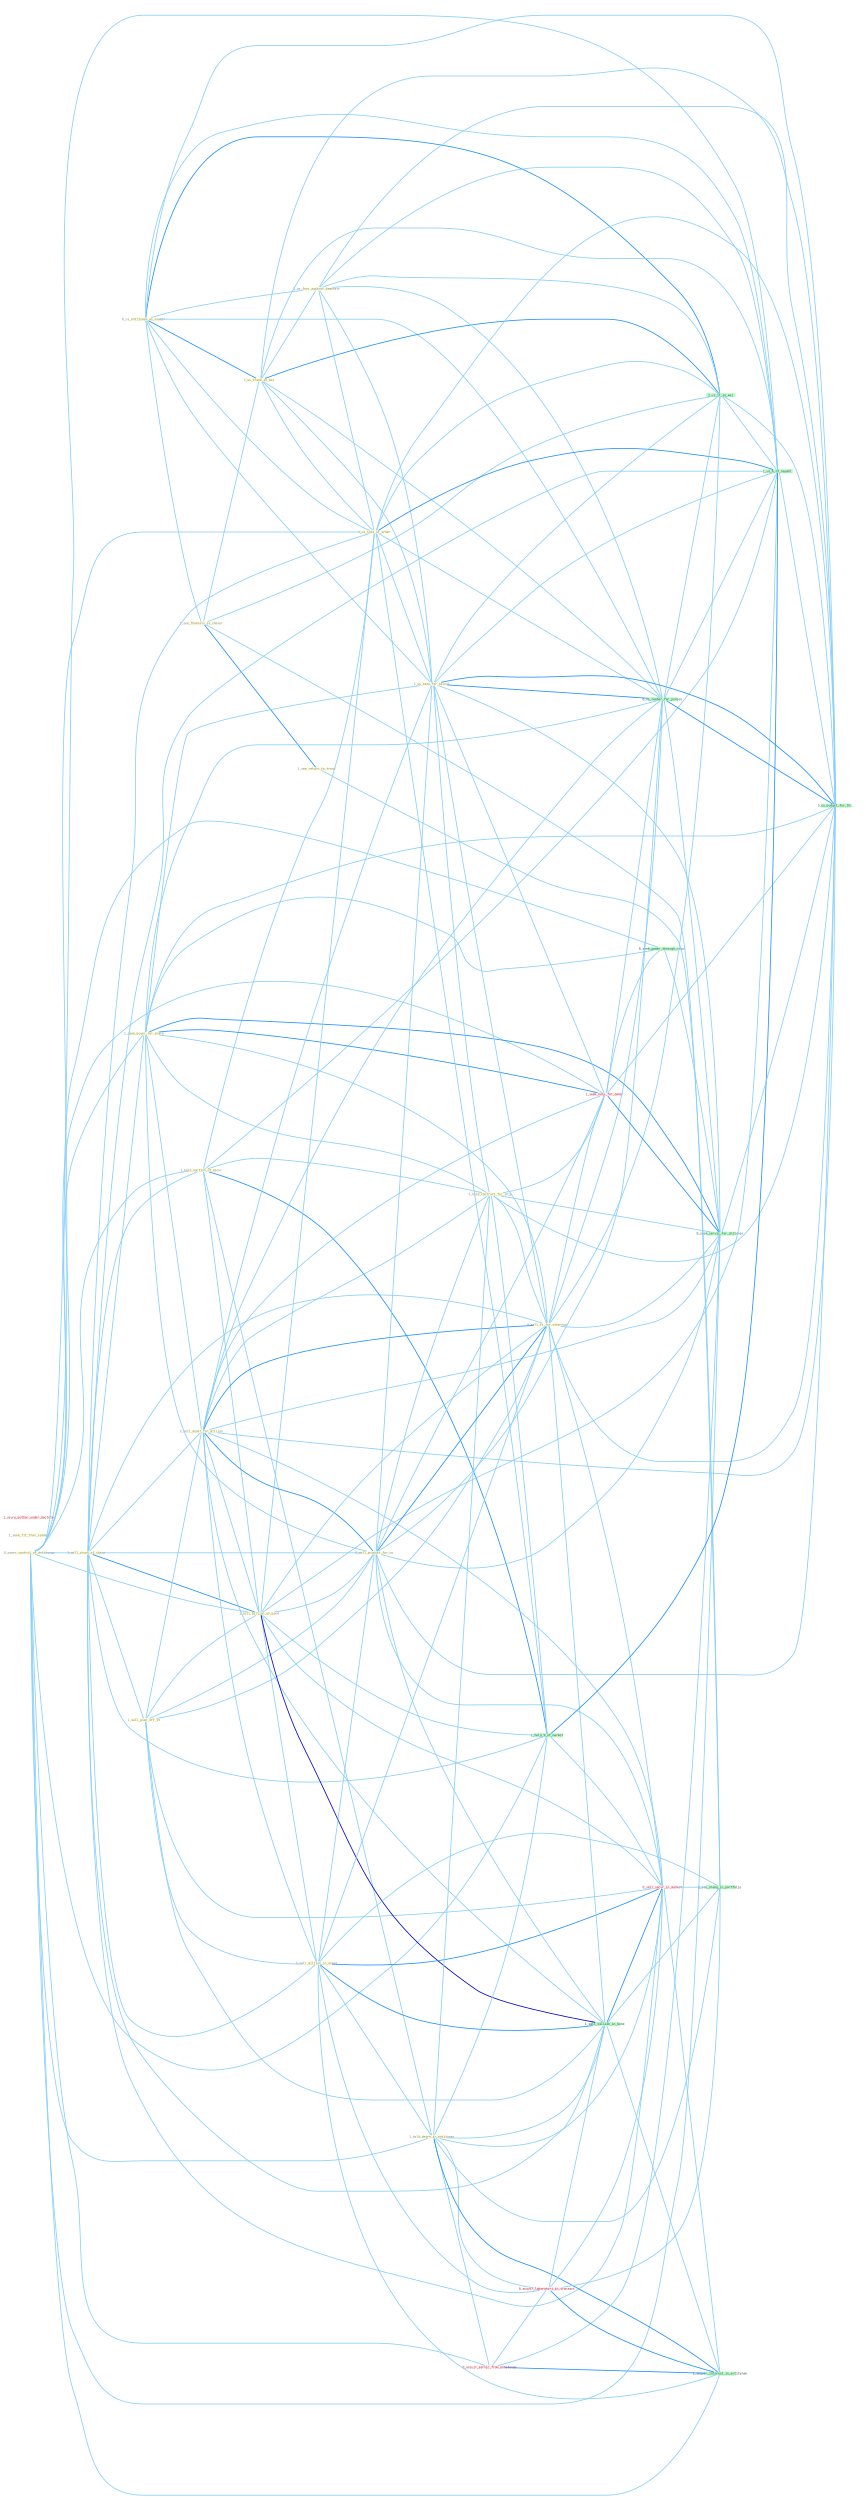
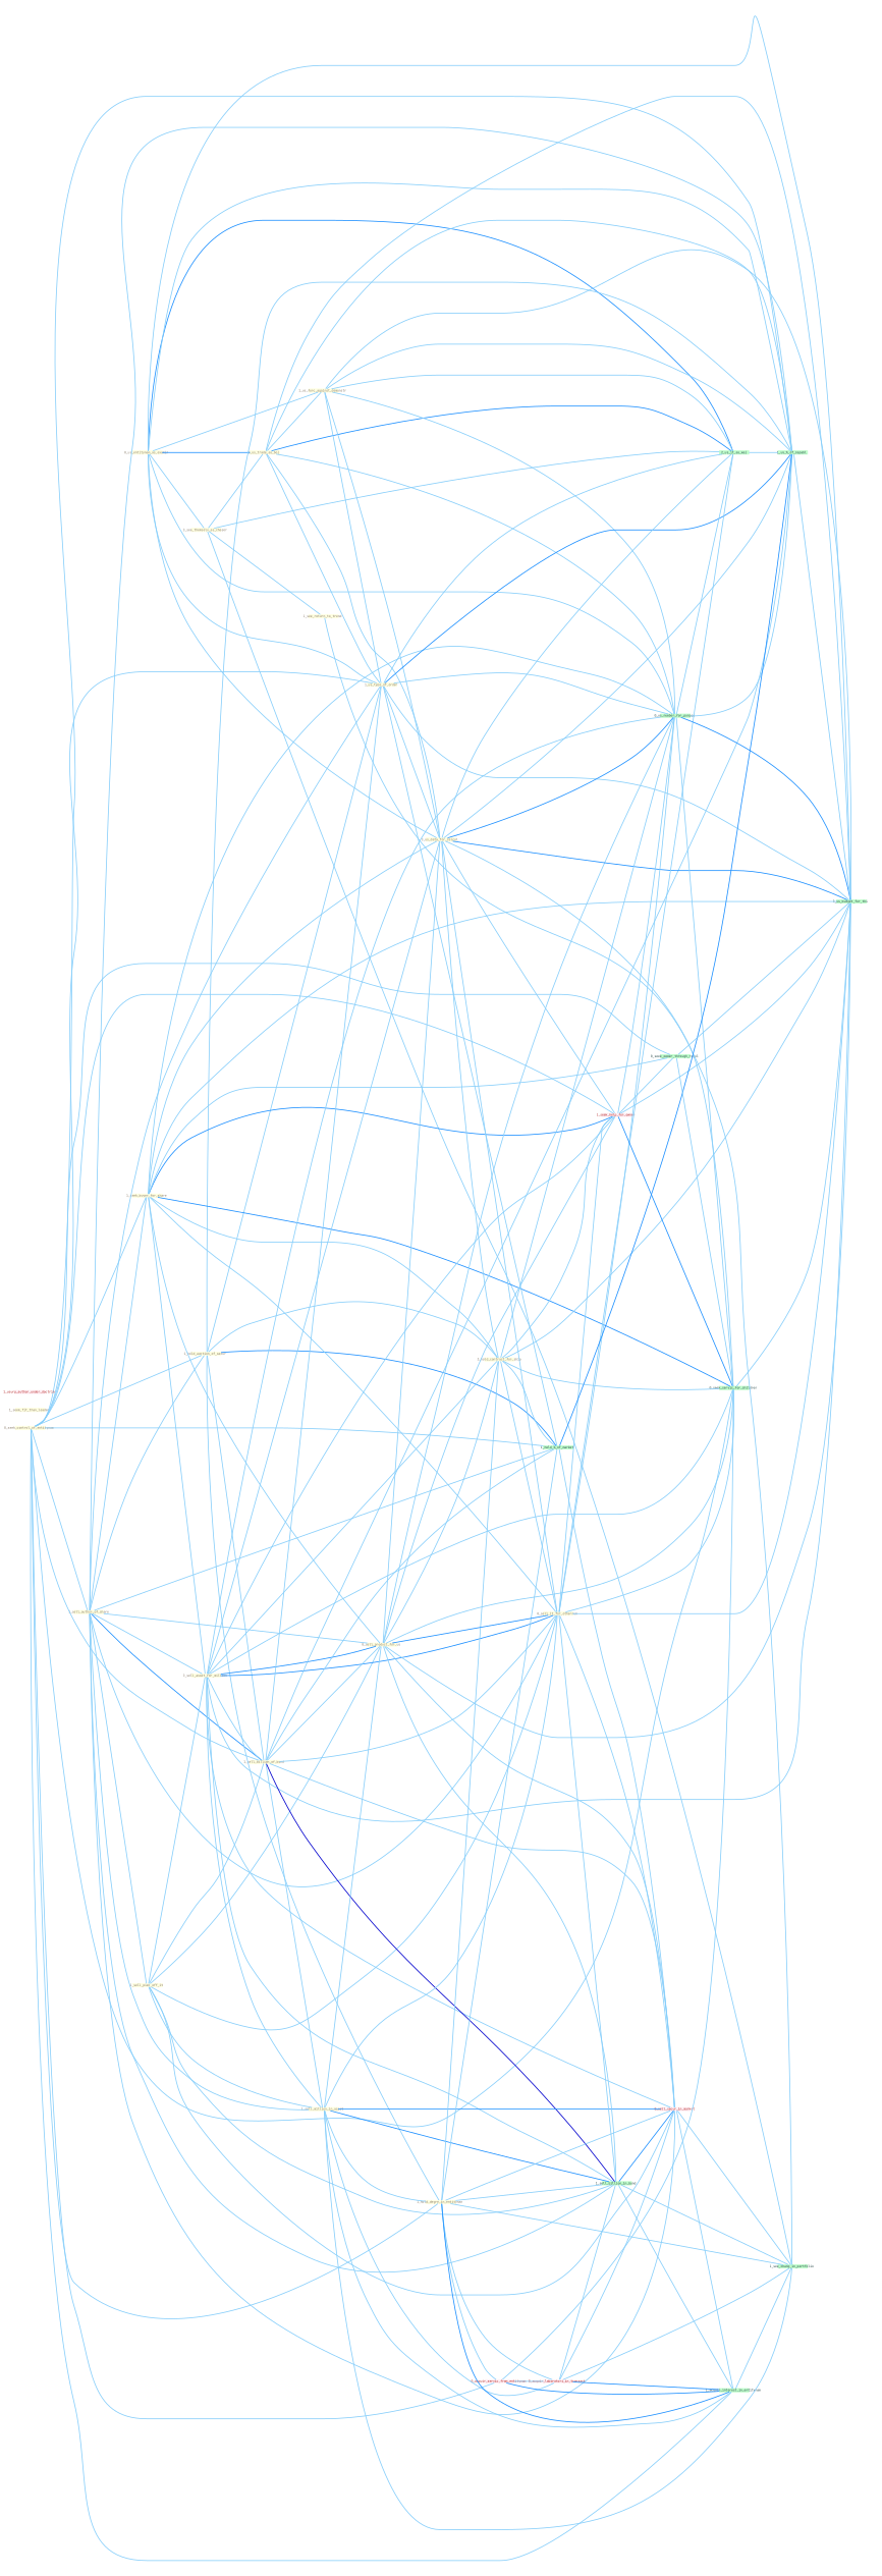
  graph {
    fontname="JetBrains Mono"
    rankdir=LR
    node [color="#ffffe0" fixedsize=true fontcolor="#8b7d6b" fontname="JetBrains Mono" fontsize=4 shape=polygon style=filled]
    edge [color="#87cefa" fontname="JetBrains Mono" w=1]
    "0_us_entitynam_as_examin " [height=.06 width=.5]
    "1_seem_fit_than_leader " [height=.06 width=.5]
-   "0_seek_control_of_entitynam " [height=.06 width=.5 label="0_owner_control_of_entitynam"]
+   "0_seek_control_of_entitynam " [height=.06 width=.5]
    "0_see_themselv_as_chaser " [height=.06 width=.5]
-   "1_sell_chunk_of_share " [height=.06 width=.5]
+   "1_sell_chunk_of_share " [height=.06 width=.5 label="1_sell_author_of_share"]
    "0_us_trade_as_boi " [height=.06 width=.5]
    "1_hold_auction_of_secur " [height=.06 width=.5]
    "1_sell_piec_off_it " [height=.06 width=.5]
    "1_us_forc_against_demonstr " [height=.06 width=.5]
    "1_seek_buyer_for_share " [height=.06 width=.5]
    "0_sell_asset_for_million " [height=.06 width=.5]
    "1_sell_billion_of_bond " [height=.06 width=.5]
    "1_sell_million_in_asset " [height=.06 width=.5]
    "1_hold_degre_in_entitynam " [height=.06 width=.5]
    "0_sell_product_for_us " [height=.06 width=.5]
    "1_us_type_of_order " [height=.06 width=.5]
    "0_us_data_for_calcul " [height=.06 width=.5]
    n18 [height=.06 label="3_hold_contract_for_ship" width=.5]
    "0_sell_it_for_othernum " [height=.06 width=.5]
    "1_see_return_to_trend " [height=.06 width=.5]
    "1_seek_help_for_owner " [color="#fff0f5" fontcolor="#b22222" height=.06 width=.5]
    "0_acquir_servic_from_entitynam " [color="#fff0f5" fontcolor="#b22222" height=.06 width=.5]
    "0_acquir_laboratori_in_transact " [color="#fff0f5" fontcolor="#b22222" height=.06 width=.5]
    "1_usurp_author_under_doctrin " [color="#fff0f5" fontcolor="#b22222" height=.06 width=.5]
    "0_sell_secur_in_market " [color="#fff0f5" fontcolor="#b22222" height=.06 width=.5]
    "0_us_number_for_purpos " [color="#BDFCC9" fontcolor="#2f4f4f" height=.06 width=.5]
    n27 [color="#BDFCC9" fontcolor="#2f4f4f" height=.06 label="2_us_it_as_wai" width=.5]
    "1_us_%_of_capabl " [color="#BDFCC9" fontcolor="#2f4f4f" height=.06 width=.5]
    "0_us_budget_for_thi " [color="#BDFCC9" fontcolor="#2f4f4f" height=.06 width=.5]
    "1_hold_%_of_market " [color="#BDFCC9" fontcolor="#2f4f4f" height=.06 width=.5]
    "0_seek_power_through_regul " [color="#BDFCC9" fontcolor="#2f4f4f" height=.06 width=.5]
    "1_acquir_interest_in_entitynam " [color="#BDFCC9" fontcolor="#2f4f4f" height=.06 width=.5]
    "0_seek_servic_for_children " [color="#BDFCC9" fontcolor="#2f4f4f" height=.06 width=.5]
    "1_see_chang_in_portfolio " [color="#BDFCC9" fontcolor="#2f4f4f" height=.06 width=.5]
    "1_sell_billion_in_bond " [color="#BDFCC9" fontcolor="#2f4f4f" height=.06 width=.5]
    subgraph sub_1 {
      "0_us_entitynam_as_examin "
      "1_seem_fit_than_leader "
      "0_seek_control_of_entitynam "
      "0_see_themselv_as_chaser "
      "1_sell_chunk_of_share "
      "0_us_trade_as_boi "
      "1_hold_auction_of_secur "
      "1_sell_piec_off_it "
      "1_us_forc_against_demonstr "
      "1_seek_buyer_for_share "
      "0_sell_asset_for_million "
      "1_sell_billion_of_bond "
      "1_sell_million_in_asset "
      "1_hold_degre_in_entitynam "
      "0_sell_product_for_us "
      "1_us_type_of_order "
      "0_us_data_for_calcul "
      n18
      "0_sell_it_for_othernum "
      "1_see_return_to_trend "
    }
    subgraph sub_2 {
      "1_seek_help_for_owner "
      "0_acquir_servic_from_entitynam "
      "0_acquir_laboratori_in_transact "
      "1_usurp_author_under_doctrin "
      "0_sell_secur_in_market "
    }
    "0_us_entitynam_as_examin " -- "0_see_themselv_as_chaser "
    "0_us_entitynam_as_examin " -- "0_us_trade_as_boi " [color="#1e90ff" w=2]
    "0_us_entitynam_as_examin " -- "1_us_forc_against_demonstr "
    "0_us_entitynam_as_examin " -- "1_us_type_of_order "
    "0_us_entitynam_as_examin " -- "0_us_data_for_calcul "
    "0_us_entitynam_as_examin " -- "0_us_number_for_purpos "
    "0_us_entitynam_as_examin " -- n27 [color="#1e90ff" w=2]
    "0_us_entitynam_as_examin " -- "1_us_%_of_capabl "
    "0_us_entitynam_as_examin " -- "0_us_budget_for_thi "
    "0_seek_control_of_entitynam " -- "1_sell_chunk_of_share "
    "0_seek_control_of_entitynam " -- "1_hold_auction_of_secur "
    "0_seek_control_of_entitynam " -- "1_seek_buyer_for_share "
    "0_seek_control_of_entitynam " -- "1_sell_billion_of_bond "
    "0_seek_control_of_entitynam " -- "1_hold_degre_in_entitynam "
    "0_seek_control_of_entitynam " -- "1_us_type_of_order "
    "0_seek_control_of_entitynam " -- "1_seek_help_for_owner "
    "0_seek_control_of_entitynam " -- "0_acquir_servic_from_entitynam "
    "0_seek_control_of_entitynam " -- "1_us_%_of_capabl "
    "0_seek_control_of_entitynam " -- "1_hold_%_of_market "
    "0_seek_control_of_entitynam " -- "0_seek_power_through_regul "
    "0_seek_control_of_entitynam " -- "1_acquir_interest_in_entitynam "
    "0_seek_control_of_entitynam " -- "0_seek_servic_for_children "
    "0_see_themselv_as_chaser " -- "0_us_trade_as_boi "
-   "0_see_themselv_as_chaser " -- "1_see_return_to_trend " [color="#1e90ff"]
+   "0_see_themselv_as_chaser " -- "1_see_return_to_trend "
    "0_see_themselv_as_chaser " -- n27
    "0_see_themselv_as_chaser " -- "1_see_chang_in_portfolio "
    "1_sell_chunk_of_share " -- "1_hold_auction_of_secur "
    "1_sell_chunk_of_share " -- "1_sell_piec_off_it "
    "1_sell_chunk_of_share " -- "1_seek_buyer_for_share "
    "1_sell_chunk_of_share " -- "0_sell_asset_for_million "
    "1_sell_chunk_of_share " -- "1_sell_billion_of_bond " [color="#1e90ff" w=2]
    "1_sell_chunk_of_share " -- "1_sell_million_in_asset "
    "1_sell_chunk_of_share " -- "0_sell_product_for_us "
    "1_sell_chunk_of_share " -- "1_us_type_of_order "
    "1_sell_chunk_of_share " -- "0_sell_it_for_othernum "
    "1_sell_chunk_of_share " -- "0_sell_secur_in_market "
    "1_sell_chunk_of_share " -- "1_us_%_of_capabl "
    "1_sell_chunk_of_share " -- "1_hold_%_of_market "
    "1_sell_chunk_of_share " -- "1_sell_billion_in_bond "
    "0_us_trade_as_boi " -- "1_us_forc_against_demonstr "
    "0_us_trade_as_boi " -- "1_us_type_of_order "
    "0_us_trade_as_boi " -- "0_us_data_for_calcul "
    "0_us_trade_as_boi " -- "0_us_number_for_purpos "
    "0_us_trade_as_boi " -- n27 [color="#1e90ff" w=2]
    "0_us_trade_as_boi " -- "1_us_%_of_capabl "
    "0_us_trade_as_boi " -- "0_us_budget_for_thi "
    "1_hold_auction_of_secur " -- "1_sell_billion_of_bond "
    "1_hold_auction_of_secur " -- "1_hold_degre_in_entitynam "
    "1_hold_auction_of_secur " -- "1_us_type_of_order "
    "1_hold_auction_of_secur " -- n18
    "1_hold_auction_of_secur " -- "1_us_%_of_capabl "
    "1_hold_auction_of_secur " -- "1_hold_%_of_market " [color="#1e90ff" w=2]
    "1_sell_piec_off_it " -- "0_sell_asset_for_million "
    "1_sell_piec_off_it " -- "1_sell_billion_of_bond "
    "1_sell_piec_off_it " -- "1_sell_million_in_asset "
    "1_sell_piec_off_it " -- "0_sell_product_for_us "
    "1_sell_piec_off_it " -- "0_sell_it_for_othernum "
    "1_sell_piec_off_it " -- "0_sell_secur_in_market "
    "1_sell_piec_off_it " -- "1_sell_billion_in_bond "
    "1_us_forc_against_demonstr " -- "1_us_type_of_order "
    "1_us_forc_against_demonstr " -- "0_us_data_for_calcul "
    "1_us_forc_against_demonstr " -- "0_us_number_for_purpos "
    "1_us_forc_against_demonstr " -- n27
    "1_us_forc_against_demonstr " -- "1_us_%_of_capabl "
    "1_us_forc_against_demonstr " -- "0_us_budget_for_thi "
    "1_seek_buyer_for_share " -- "0_sell_asset_for_million "
    "1_seek_buyer_for_share " -- "0_sell_product_for_us "
    "1_seek_buyer_for_share " -- "0_us_data_for_calcul "
    "1_seek_buyer_for_share " -- n18
    "1_seek_buyer_for_share " -- "0_sell_it_for_othernum "
    "1_seek_buyer_for_share " -- "1_seek_help_for_owner " [color="#1e90ff" w=2]
    "1_seek_buyer_for_share " -- "0_us_number_for_purpos "
    "1_seek_buyer_for_share " -- "0_us_budget_for_thi "
    "1_seek_buyer_for_share " -- "0_seek_power_through_regul "
    "1_seek_buyer_for_share " -- "0_seek_servic_for_children " [color="#1e90ff" w=2]
    "0_sell_asset_for_million " -- "1_sell_billion_of_bond "
    "0_sell_asset_for_million " -- "1_sell_million_in_asset "
    "0_sell_asset_for_million " -- "0_sell_product_for_us " [color="#1e90ff" w=2]
    "0_sell_asset_for_million " -- "0_us_data_for_calcul "
    "0_sell_asset_for_million " -- n18
    "0_sell_asset_for_million " -- "0_sell_it_for_othernum " [color="#1e90ff" w=2]
    "0_sell_asset_for_million " -- "1_seek_help_for_owner "
    "0_sell_asset_for_million " -- "0_sell_secur_in_market "
    "0_sell_asset_for_million " -- "0_us_number_for_purpos "
    "0_sell_asset_for_million " -- "0_us_budget_for_thi "
    "0_sell_asset_for_million " -- "0_seek_servic_for_children "
    "0_sell_asset_for_million " -- "1_sell_billion_in_bond "
    "1_sell_billion_of_bond " -- "1_sell_million_in_asset "
    "1_sell_billion_of_bond " -- "0_sell_product_for_us "
    "1_sell_billion_of_bond " -- "1_us_type_of_order "
    "1_sell_billion_of_bond " -- "0_sell_it_for_othernum "
    "1_sell_billion_of_bond " -- "0_sell_secur_in_market "
    "1_sell_billion_of_bond " -- "1_us_%_of_capabl "
    "1_sell_billion_of_bond " -- "1_hold_%_of_market "
    "1_sell_billion_of_bond " -- "1_sell_billion_in_bond " [color="#0000cd" w=3]
    "1_sell_million_in_asset " -- "1_hold_degre_in_entitynam "
    "1_sell_million_in_asset " -- "0_sell_product_for_us "
    "1_sell_million_in_asset " -- "0_sell_it_for_othernum "
    "1_sell_million_in_asset " -- "0_acquir_laboratori_in_transact "
    "1_sell_million_in_asset " -- "0_sell_secur_in_market " [color="#1e90ff" w=2]
    "1_sell_million_in_asset " -- "1_acquir_interest_in_entitynam "
    "1_sell_million_in_asset " -- "1_see_chang_in_portfolio "
    "1_sell_million_in_asset " -- "1_sell_billion_in_bond " [color="#1e90ff" w=2]
    "1_hold_degre_in_entitynam " -- n18
    "1_hold_degre_in_entitynam " -- "0_acquir_servic_from_entitynam "
    "1_hold_degre_in_entitynam " -- "0_acquir_laboratori_in_transact "
    "1_hold_degre_in_entitynam " -- "0_sell_secur_in_market "
    "1_hold_degre_in_entitynam " -- "1_hold_%_of_market "
    "1_hold_degre_in_entitynam " -- "1_acquir_interest_in_entitynam " [color="#1e90ff" w=2]
    "1_hold_degre_in_entitynam " -- "1_see_chang_in_portfolio "
    "1_hold_degre_in_entitynam " -- "1_sell_billion_in_bond "
    "0_sell_product_for_us " -- "0_us_data_for_calcul "
    "0_sell_product_for_us " -- n18
    "0_sell_product_for_us " -- "0_sell_it_for_othernum " [color="#1e90ff" w=2]
    "0_sell_product_for_us " -- "1_seek_help_for_owner "
    "0_sell_product_for_us " -- "0_sell_secur_in_market "
    "0_sell_product_for_us " -- "0_us_number_for_purpos "
    "0_sell_product_for_us " -- "0_us_budget_for_thi "
    "0_sell_product_for_us " -- "0_seek_servic_for_children "
    "0_sell_product_for_us " -- "1_sell_billion_in_bond "
    "1_us_type_of_order " -- "0_us_data_for_calcul "
    "1_us_type_of_order " -- "0_us_number_for_purpos "
    "1_us_type_of_order " -- n27
    "1_us_type_of_order " -- "1_us_%_of_capabl " [color="#1e90ff" w=2]
    "1_us_type_of_order " -- "0_us_budget_for_thi "
    "1_us_type_of_order " -- "1_hold_%_of_market "
    "0_us_data_for_calcul " -- n18
    "0_us_data_for_calcul " -- "0_sell_it_for_othernum "
    "0_us_data_for_calcul " -- "1_seek_help_for_owner "
    "0_us_data_for_calcul " -- "0_us_number_for_purpos " [color="#1e90ff" w=2]
    "0_us_data_for_calcul " -- n27
    "0_us_data_for_calcul " -- "1_us_%_of_capabl "
    "0_us_data_for_calcul " -- "0_us_budget_for_thi " [color="#1e90ff" w=2]
    "0_us_data_for_calcul " -- "0_seek_servic_for_children "
    n18 -- "0_sell_it_for_othernum "
    n18 -- "1_seek_help_for_owner "
+   n18 -- "0_us_number_for_purpos "
    n18 -- "0_us_budget_for_thi "
    n18 -- "1_hold_%_of_market "
    n18 -- "0_seek_servic_for_children "
    "0_sell_it_for_othernum " -- "1_seek_help_for_owner "
    "0_sell_it_for_othernum " -- "0_sell_secur_in_market "
    "0_sell_it_for_othernum " -- "0_us_number_for_purpos "
    "0_sell_it_for_othernum " -- n27
    "0_sell_it_for_othernum " -- "0_us_budget_for_thi "
    "0_sell_it_for_othernum " -- "0_seek_servic_for_children "
    "0_sell_it_for_othernum " -- "1_sell_billion_in_bond "
    "1_see_return_to_trend " -- "1_see_chang_in_portfolio "
    "1_seek_help_for_owner " -- "0_us_number_for_purpos "
    "1_seek_help_for_owner " -- "0_us_budget_for_thi "
    "1_seek_help_for_owner " -- "0_seek_power_through_regul "
    "1_seek_help_for_owner " -- "0_seek_servic_for_children " [color="#1e90ff" w=2]
    "0_acquir_servic_from_entitynam " -- "0_acquir_laboratori_in_transact "
    "0_acquir_servic_from_entitynam " -- "1_acquir_interest_in_entitynam " [color="#1e90ff" w=2]
    "0_acquir_servic_from_entitynam " -- "0_seek_servic_for_children "
    "0_acquir_laboratori_in_transact " -- "0_sell_secur_in_market "
    "0_acquir_laboratori_in_transact " -- "1_acquir_interest_in_entitynam " [color="#1e90ff" w=2]
    "0_acquir_laboratori_in_transact " -- "1_see_chang_in_portfolio "
    "0_acquir_laboratori_in_transact " -- "1_sell_billion_in_bond "
    "0_sell_secur_in_market " -- "1_acquir_interest_in_entitynam "
    "0_sell_secur_in_market " -- "1_see_chang_in_portfolio "
    "0_us_number_for_purpos " -- n27
    "0_us_number_for_purpos " -- "1_us_%_of_capabl "
    "0_us_number_for_purpos " -- "0_us_budget_for_thi " [color="#1e90ff" w=2]
    "0_us_number_for_purpos " -- "0_seek_servic_for_children "
    n27 -- "1_us_%_of_capabl "
-   n27 -- "0_us_budget_for_thi "
+   "0_seek_power_through_regul " -- "0_us_budget_for_thi "
    "1_us_%_of_capabl " -- "0_us_budget_for_thi "
    "1_hold_%_of_market " -- "0_sell_secur_in_market "
    "1_hold_%_of_market " -- "1_us_%_of_capabl " [color="#1e90ff" w=2]
    "0_seek_power_through_regul " -- "0_seek_servic_for_children "
+   "1_acquir_interest_in_entitynam " -- "1_see_chang_in_portfolio "
    "0_seek_servic_for_children " -- "0_us_budget_for_thi "
    "1_sell_billion_in_bond " -- "0_sell_secur_in_market " [color="#1e90ff" w=2]
    "1_sell_billion_in_bond " -- "1_acquir_interest_in_entitynam "
    "1_sell_billion_in_bond " -- "1_see_chang_in_portfolio "
  }
